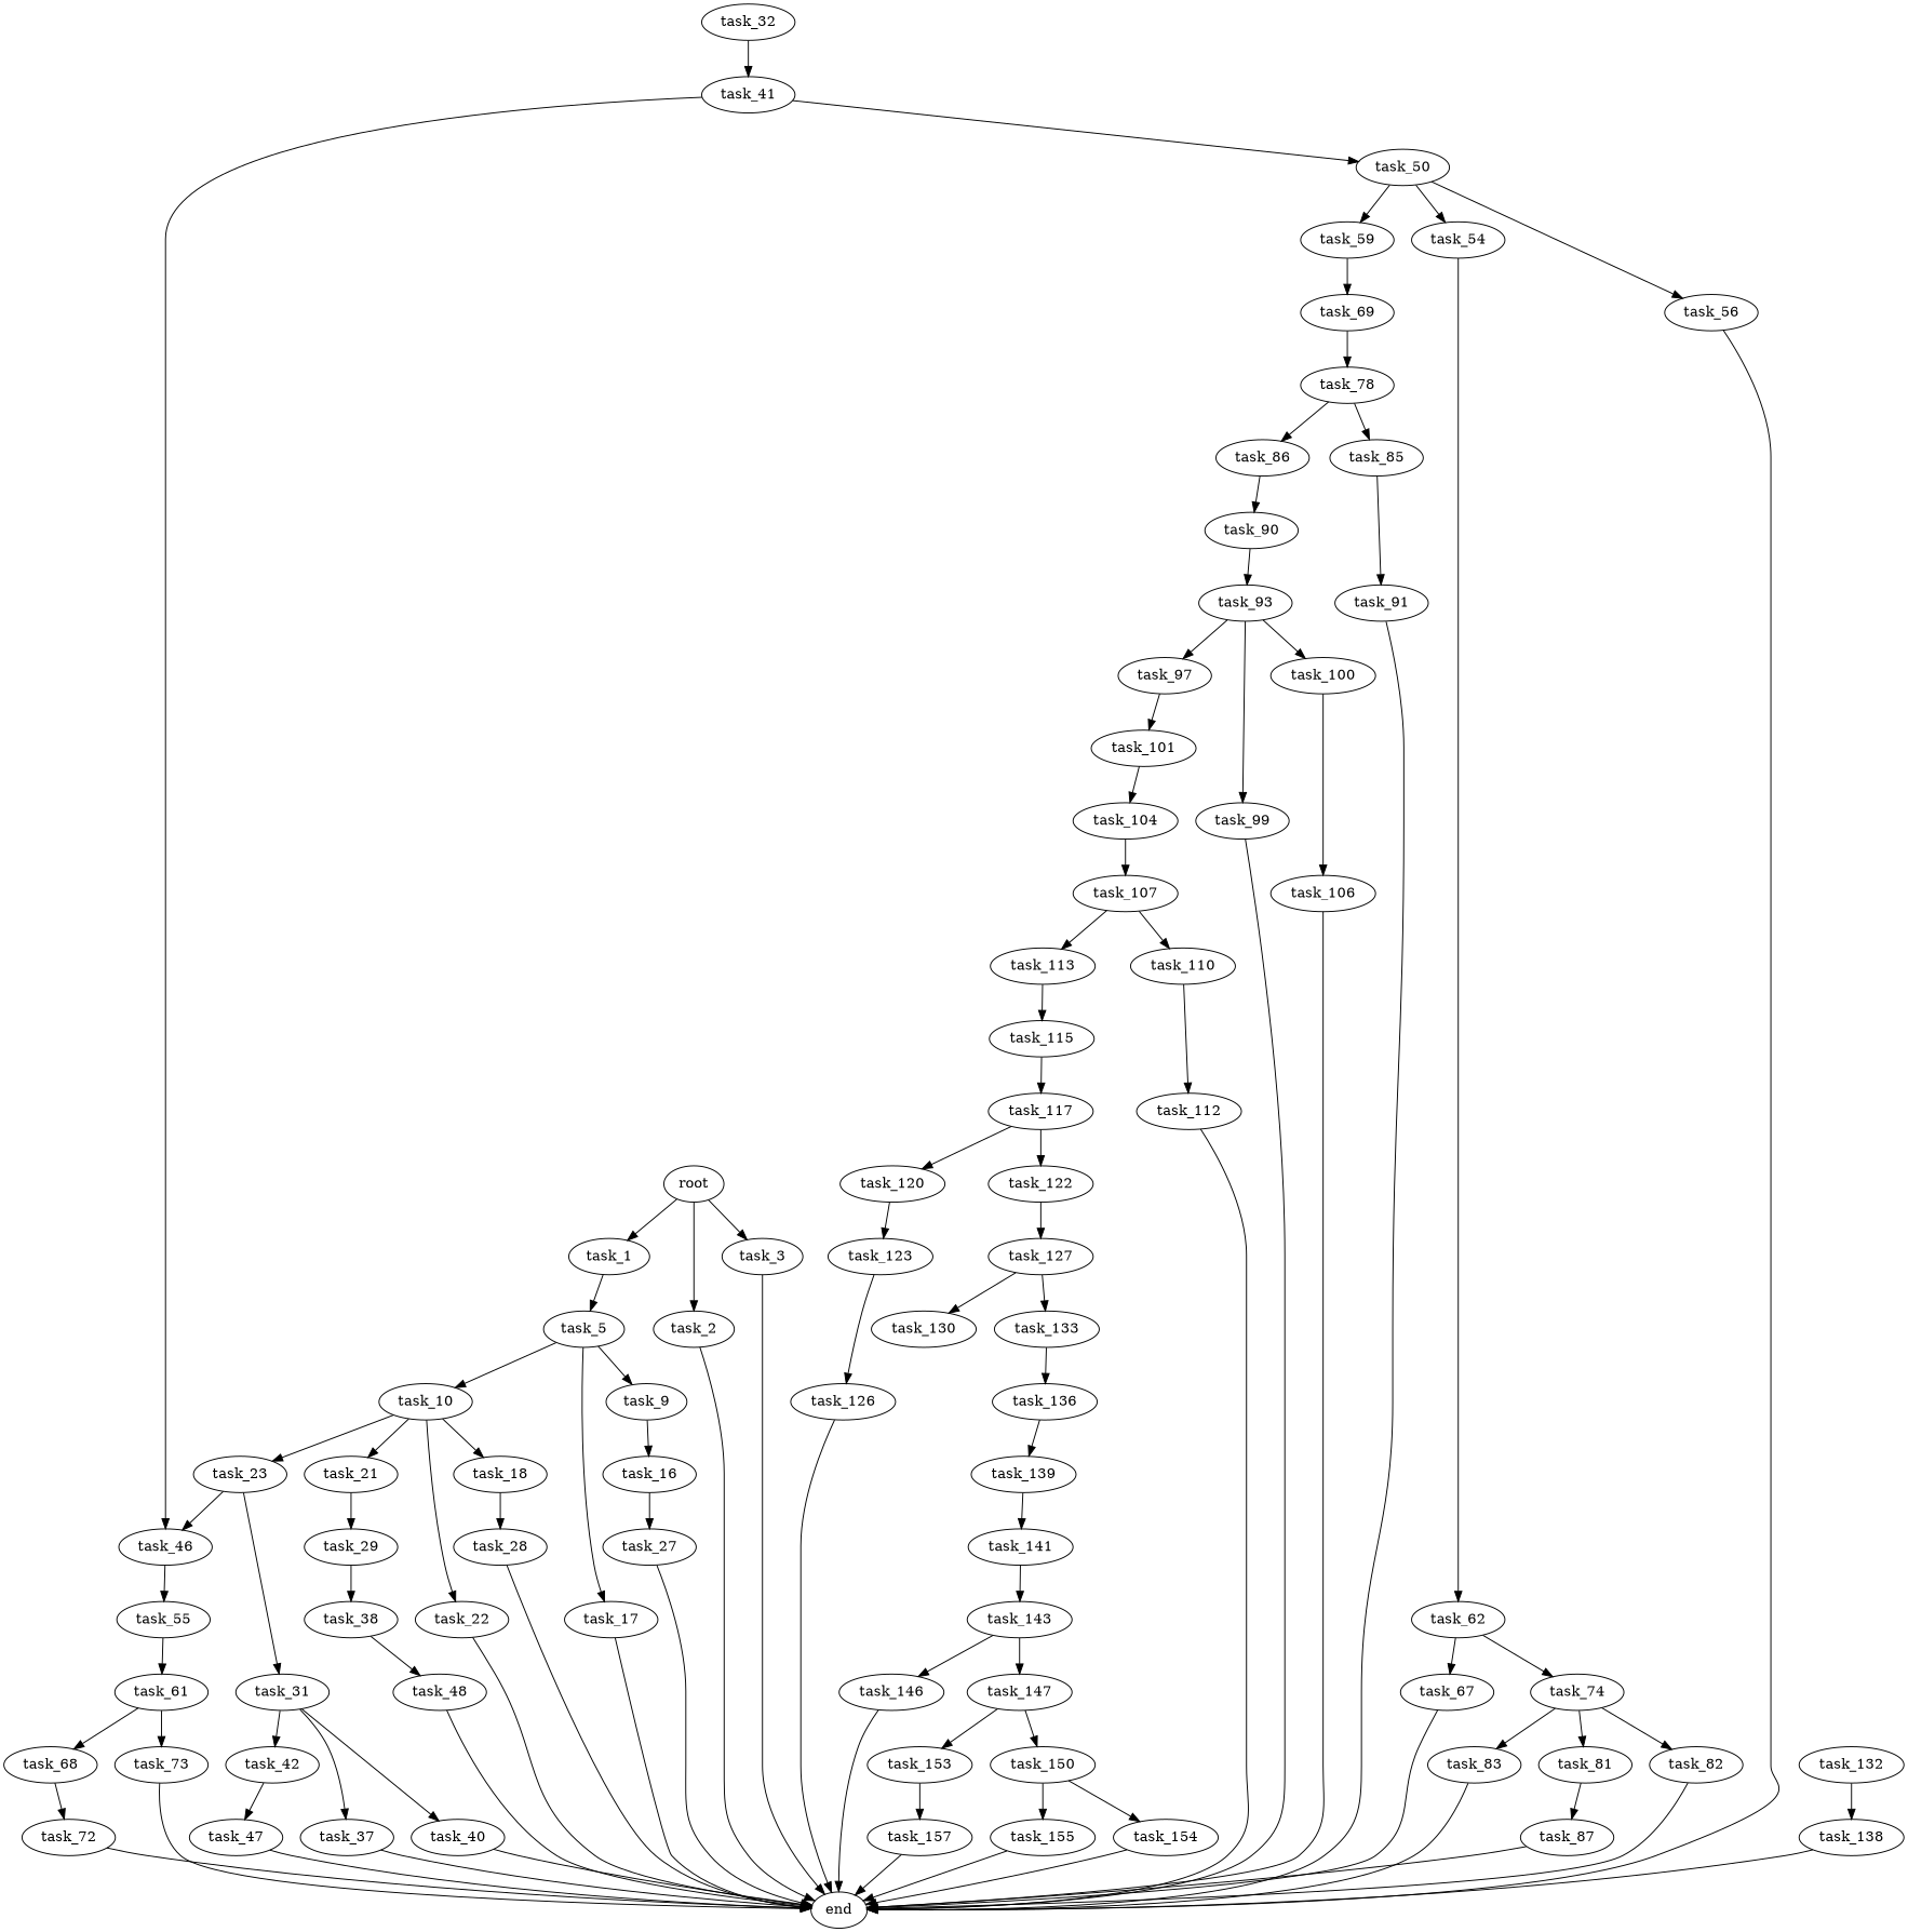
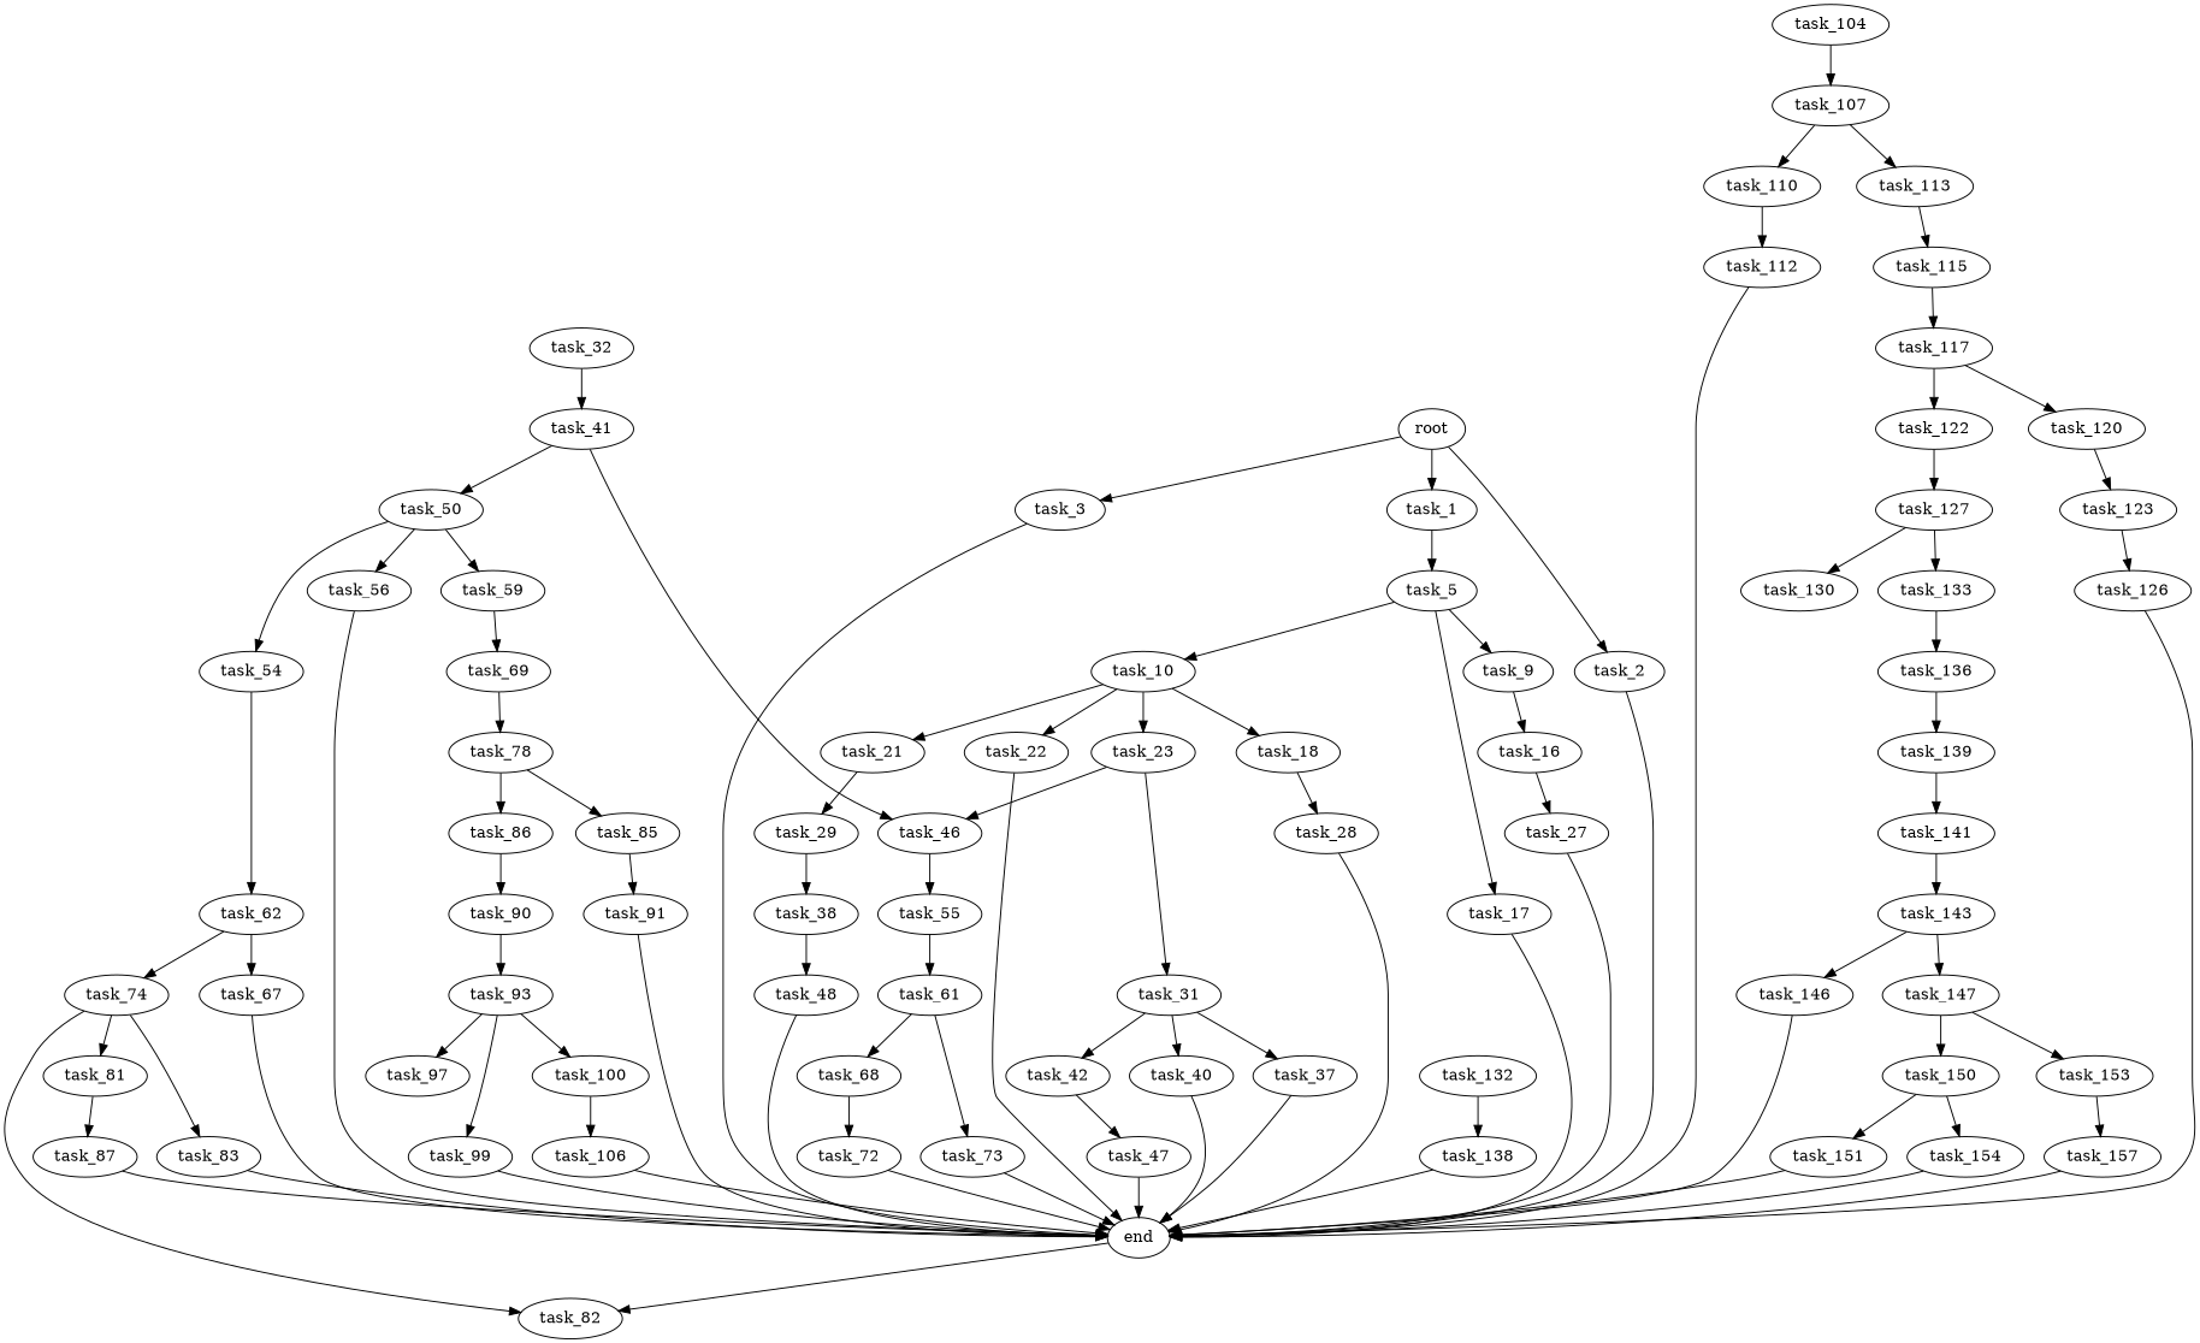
  digraph {
    root
    task_1
    task_2
    task_3
    task_5
    end
    task_9
    task_10
    task_17
    task_16
    task_18
    task_21
    task_22
    task_23
    task_27
    task_28
    task_29
    task_31
    task_46
    task_38
    task_37
    task_40
    task_42
    task_32
    task_41
    task_48
    task_47
    task_50
    task_55
    task_54
    task_56
    task_59
    task_61
    task_62
    task_69
    task_67
    task_74
    task_68
    task_73
    task_78
    task_72
    task_81
    task_82
    task_83
    task_85
    task_86
    task_87
    task_91
    task_90
    task_93
    task_97
    task_99
    task_100
-   task_101
    task_106
    task_104
    task_107
    task_110
    task_113
    task_112
    task_115
    task_117
    task_120
    task_122
    task_123
    task_127
    task_126
    task_130
    task_133
    task_136
    task_132
    task_138
    task_139
    task_141
    task_143
    task_146
    task_147
    task_150
    task_153
    task_154
-   task_155
+   task_155 [label=task_151]
    task_157
    root -> task_1
    root -> task_2
    root -> task_3
    task_1 -> task_5
    task_2 -> end
    task_3 -> end
    task_5 -> task_9
    task_5 -> task_10
    task_5 -> task_17
    task_9 -> task_16
    task_10 -> task_18
    task_10 -> task_21
    task_10 -> task_22
    task_10 -> task_23
    task_17 -> end
    task_16 -> task_27
    task_18 -> task_28
    task_21 -> task_29
    task_22 -> end
    task_23 -> task_31
    task_23 -> task_46
    task_27 -> end
    task_28 -> end
    task_29 -> task_38
    task_31 -> task_37
    task_31 -> task_40
    task_31 -> task_42
    task_46 -> task_55
    task_38 -> task_48
    task_37 -> end
    task_40 -> end
    task_42 -> task_47
    task_32 -> task_41
    task_41 -> task_46
    task_41 -> task_50
    task_48 -> end
    task_47 -> end
    task_50 -> task_54
    task_50 -> task_56
    task_50 -> task_59
    task_55 -> task_61
    task_54 -> task_62
    task_56 -> end
    task_59 -> task_69
    task_61 -> task_68
    task_61 -> task_73
    task_62 -> task_67
    task_62 -> task_74
    task_69 -> task_78
    task_67 -> end
    task_74 -> task_81
    task_74 -> task_82
    task_74 -> task_83
    task_68 -> task_72
    task_73 -> end
    task_78 -> task_85
    task_78 -> task_86
    task_72 -> end
    task_81 -> task_87
-   task_82 -> end
+   end -> task_82
    task_83 -> end
    task_85 -> task_91
    task_86 -> task_90
    task_87 -> end
    task_91 -> end
    task_90 -> task_93
    task_93 -> task_97
    task_93 -> task_99
    task_93 -> task_100
-   task_97 -> task_101
    task_99 -> end
    task_100 -> task_106
-   task_101 -> task_104
    task_106 -> end
    task_104 -> task_107
    task_107 -> task_110
    task_107 -> task_113
    task_110 -> task_112
    task_113 -> task_115
    task_112 -> end
    task_115 -> task_117
    task_117 -> task_120
    task_117 -> task_122
    task_120 -> task_123
    task_122 -> task_127
    task_123 -> task_126
    task_127 -> task_130
    task_127 -> task_133
    task_126 -> end
    task_133 -> task_136
    task_136 -> task_139
    task_132 -> task_138
    task_138 -> end
    task_139 -> task_141
    task_141 -> task_143
    task_143 -> task_146
    task_143 -> task_147
    task_146 -> end
    task_147 -> task_150
    task_147 -> task_153
    task_150 -> task_154
    task_150 -> task_155
    task_153 -> task_157
    task_154 -> end
    task_155 -> end
    task_157 -> end
  }
